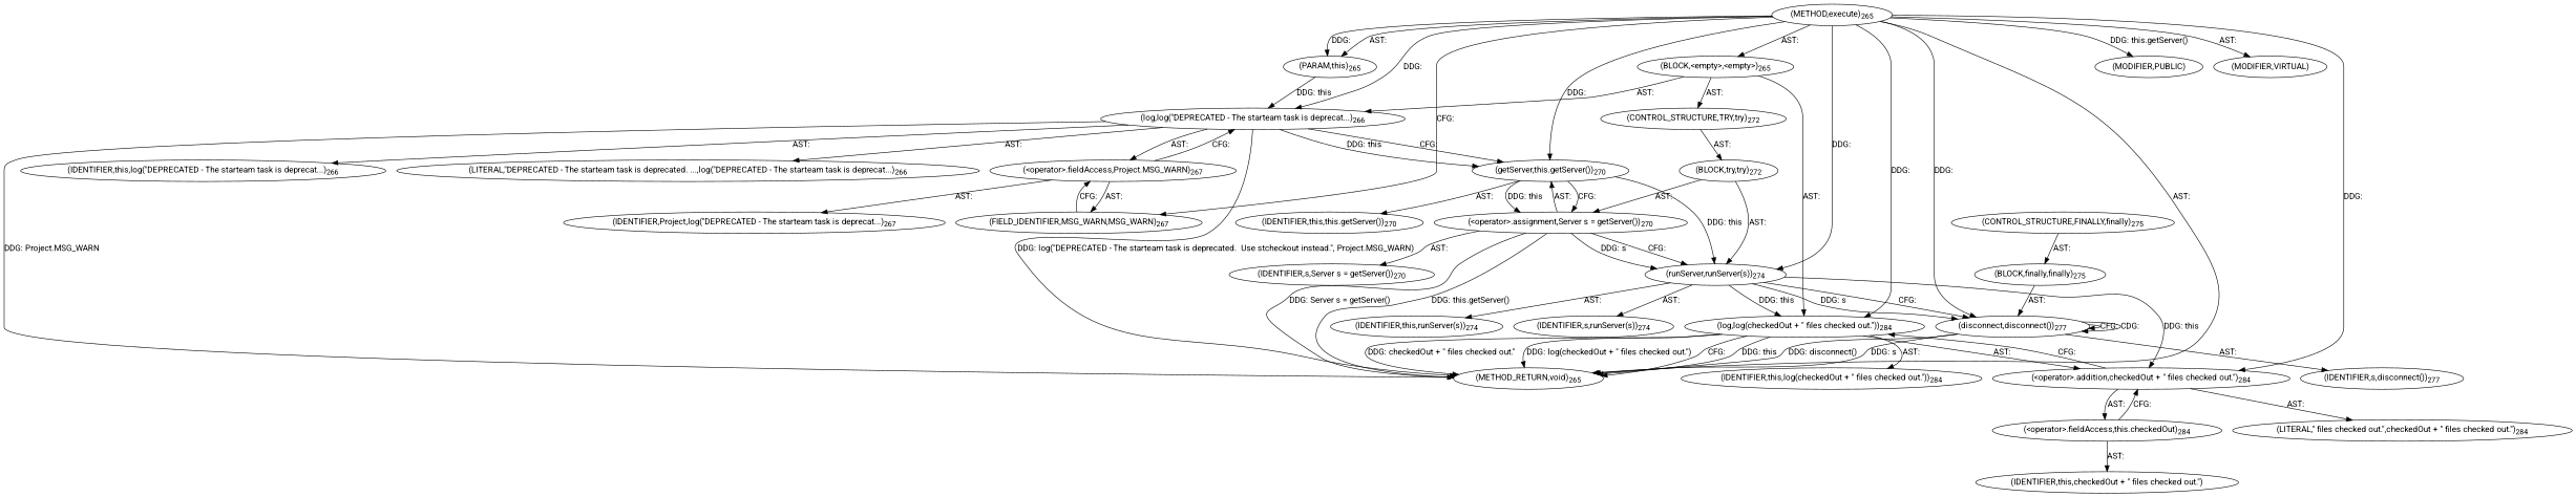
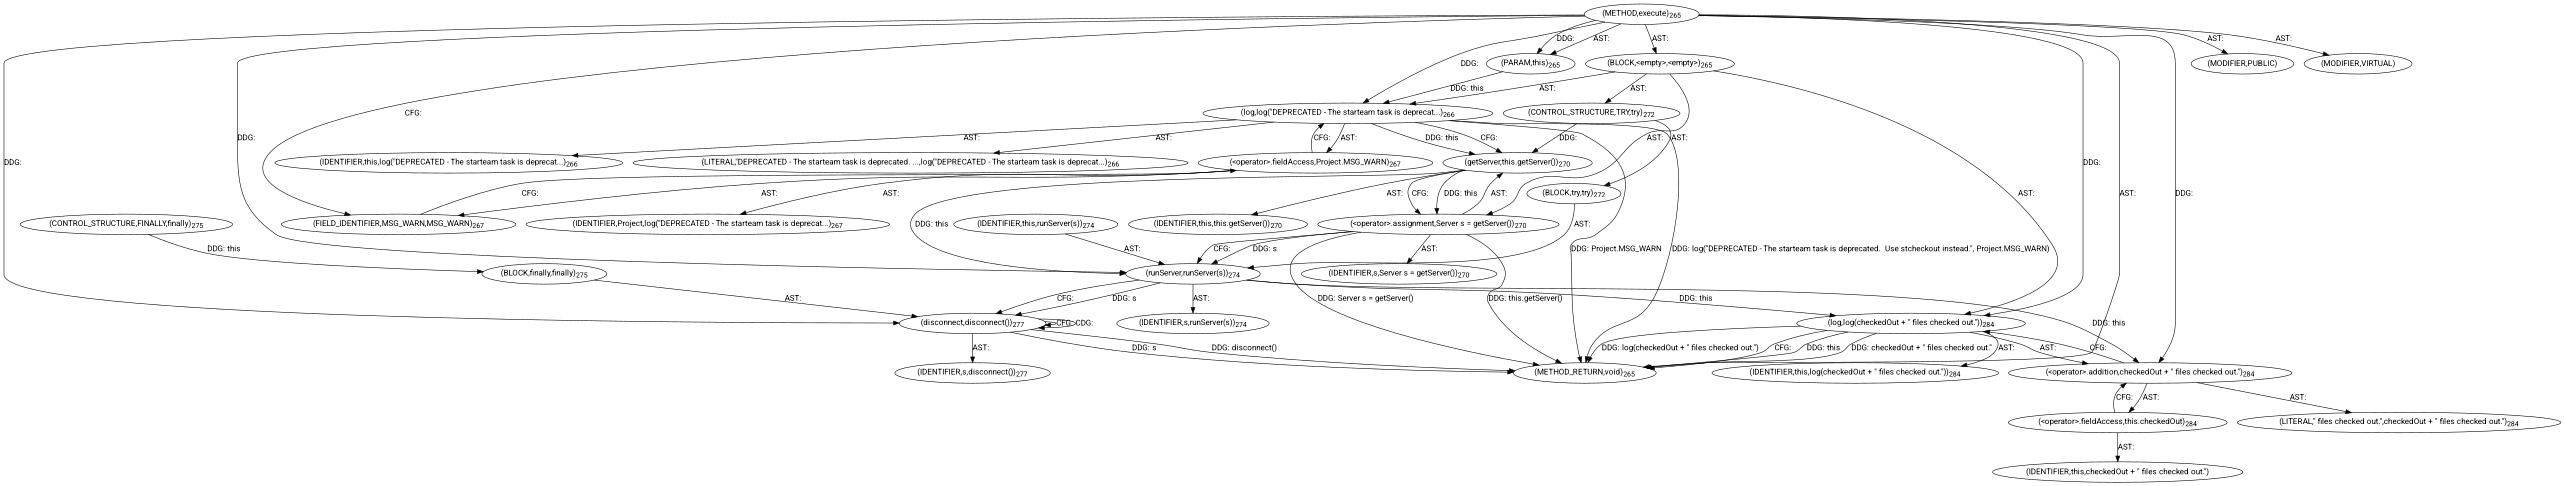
  digraph {
    fontname=Roboto
    node [fontname=Roboto]
    edge [fontname=Roboto]
    n1 [label=<(METHOD,execute)<SUB>265</SUB>>]
    n2 [label=<(PARAM,this)<SUB>265</SUB>>]
    n3 [label=<(BLOCK,&lt;empty&gt;,&lt;empty&gt;)<SUB>265</SUB>>]
    n4 [label=<(log,log(&quot;DEPRECATED - The starteam task is deprecat...)<SUB>266</SUB>>]
    n5 [label=<(FIELD_IDENTIFIER,MSG_WARN,MSG_WARN)<SUB>267</SUB>>]
    n6 [label=<(getServer,this.getServer())<SUB>270</SUB>>]
    n7 [label=<(runServer,runServer(s))<SUB>274</SUB>>]
    n8 [label=<(disconnect,disconnect())<SUB>277</SUB>>]
    n9 [label=<(log,log(checkedOut + &quot; files checked out.&quot;))<SUB>284</SUB>>]
    n10 [label=<(&lt;operator&gt;.addition,checkedOut + &quot; files checked out.&quot;)<SUB>284</SUB>>]
    n11 [label=<(MODIFIER,PUBLIC)>]
    n12 [label=<(MODIFIER,VIRTUAL)>]
    n13 [label=<(METHOD_RETURN,void)<SUB>265</SUB>>]
    n14 [label=<(&lt;operator&gt;.assignment,Server s = getServer())<SUB>270</SUB>>]
    n15 [label=<(CONTROL_STRUCTURE,TRY,try)<SUB>272</SUB>>]
    n16 [label=<(IDENTIFIER,this,log(&quot;DEPRECATED - The starteam task is deprecat...)<SUB>266</SUB>>]
    n17 [label=<(LITERAL,&quot;DEPRECATED - The starteam task is deprecated. ...,log(&quot;DEPRECATED - The starteam task is deprecat...)<SUB>266</SUB>>]
    n18 [label=<(&lt;operator&gt;.fieldAccess,Project.MSG_WARN)<SUB>267</SUB>>]
    n19 [label=<(IDENTIFIER,this,this.getServer())<SUB>270</SUB>>]
    n20 [label=<(IDENTIFIER,this,runServer(s))<SUB>274</SUB>>]
    n21 [label=<(IDENTIFIER,s,runServer(s))<SUB>274</SUB>>]
    n22 [label=<(IDENTIFIER,s,disconnect())<SUB>277</SUB>>]
    n23 [label=<(IDENTIFIER,this,log(checkedOut + &quot; files checked out.&quot;))<SUB>284</SUB>>]
    n24 [label=<(&lt;operator&gt;.fieldAccess,this.checkedOut)<SUB>284</SUB>>]
    n25 [label=<(LITERAL,&quot; files checked out.&quot;,checkedOut + &quot; files checked out.&quot;)<SUB>284</SUB>>]
    n26 [label=<(IDENTIFIER,s,Server s = getServer())<SUB>270</SUB>>]
    n27 [label=<(BLOCK,try,try)<SUB>272</SUB>>]
    n28 [label=<(IDENTIFIER,Project,log(&quot;DEPRECATED - The starteam task is deprecat...)<SUB>267</SUB>>]
    n29 [label=<(CONTROL_STRUCTURE,FINALLY,finally)<SUB>275</SUB>>]
    n30 [label=<(BLOCK,finally,finally)<SUB>275</SUB>>]
    n31 [label=<(IDENTIFIER,this,checkedOut + &quot; files checked out.&quot;)>]
    n1 -> n2 [label="AST: "]
    n1 -> n2 [label="DDG: "]
    n1 -> n3 [label="AST: "]
    n1 -> n4 [label="DDG: "]
    n1 -> n5 [label="CFG: "]
-   n1 -> n6 [label="DDG: "]
+   n15 -> n6 [label="DDG: "]
    n1 -> n7 [label="DDG: "]
    n1 -> n8 [label="DDG: "]
    n1 -> n9 [label="DDG: "]
    n1 -> n10 [label="DDG: "]
-   n1 -> n11 [label="DDG: this.getServer()"]
+   n1 -> n11 [label="AST: "]
    n1 -> n12 [label="AST: "]
    n1 -> n13 [label="AST: "]
    n2 -> n4 [label="DDG: this"]
    n3 -> n4 [label="AST: "]
    n3 -> n9 [label="AST: "]
-   n27 -> n14 [label="AST: "]
+   n3 -> n14 [label="AST: "]
    n3 -> n15 [label="AST: "]
    n4 -> n6 [label="CFG: "]
    n4 -> n6 [label="DDG: this"]
    n4 -> n13 [label="DDG: Project.MSG_WARN"]
    n4 -> n13 [label="DDG: log(&quot;DEPRECATED - The starteam task is deprecated.  Use stcheckout instead.&quot;, Project.MSG_WARN)"]
    n4 -> n16 [label="AST: "]
    n4 -> n17 [label="AST: "]
    n4 -> n18 [label="AST: "]
    n5 -> n18 [label="CFG: "]
    n6 -> n7 [label="DDG: this"]
    n6 -> n14 [label="CFG: "]
    n6 -> n14 [label="DDG: this"]
    n6 -> n19 [label="AST: "]
    n7 -> n8 [label="CFG: "]
    n7 -> n8 [label="DDG: s"]
    n7 -> n9 [label="DDG: this"]
    n7 -> n10 [label="DDG: this"]
-   n7 -> n20 [label="AST: "]
+   n20 -> n7 [label="AST: "]
    n7 -> n21 [label="AST: "]
    n8 -> n8 [label="CFG: "]
    n8 -> n8 [label="CDG: "]
    n8 -> n13 [label="DDG: s"]
    n8 -> n13 [label="DDG: disconnect()"]
    n8 -> n22 [label="AST: "]
    n9 -> n10 [label="AST: "]
    n9 -> n13 [label="CFG: "]
    n9 -> n13 [label="DDG: this"]
    n9 -> n13 [label="DDG: checkedOut + &quot; files checked out.&quot;"]
    n9 -> n13 [label="DDG: log(checkedOut + &quot; files checked out.&quot;)"]
    n9 -> n23 [label="AST: "]
    n10 -> n9 [label="CFG: "]
    n10 -> n24 [label="AST: "]
    n10 -> n25 [label="AST: "]
    n14 -> n6 [label="AST: "]
    n14 -> n7 [label="CFG: "]
    n14 -> n7 [label="DDG: s"]
    n14 -> n13 [label="DDG: this.getServer()"]
    n14 -> n13 [label="DDG: Server s = getServer()"]
    n14 -> n26 [label="AST: "]
    n15 -> n27 [label="AST: "]
    n18 -> n4 [label="CFG: "]
    n18 -> n5 [label="AST: "]
    n18 -> n28 [label="AST: "]
    n24 -> n10 [label="CFG: "]
    n24 -> n31 [label="AST: "]
    n27 -> n7 [label="AST: "]
-   n29 -> n30 [label="AST: "]
+   n29 -> n30 [label="DDG: this"]
    n30 -> n8 [label="AST: "]
  }
